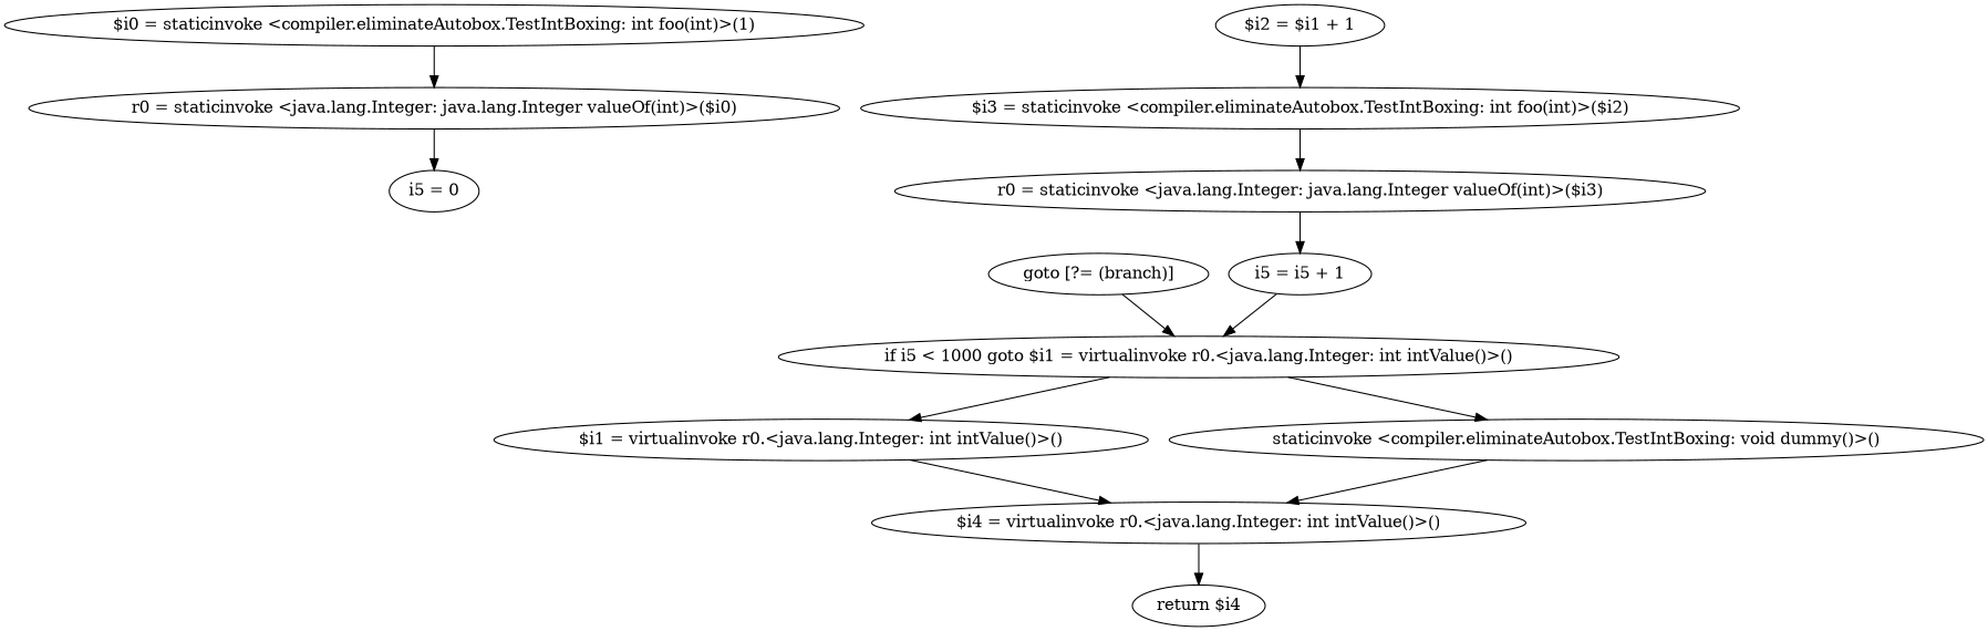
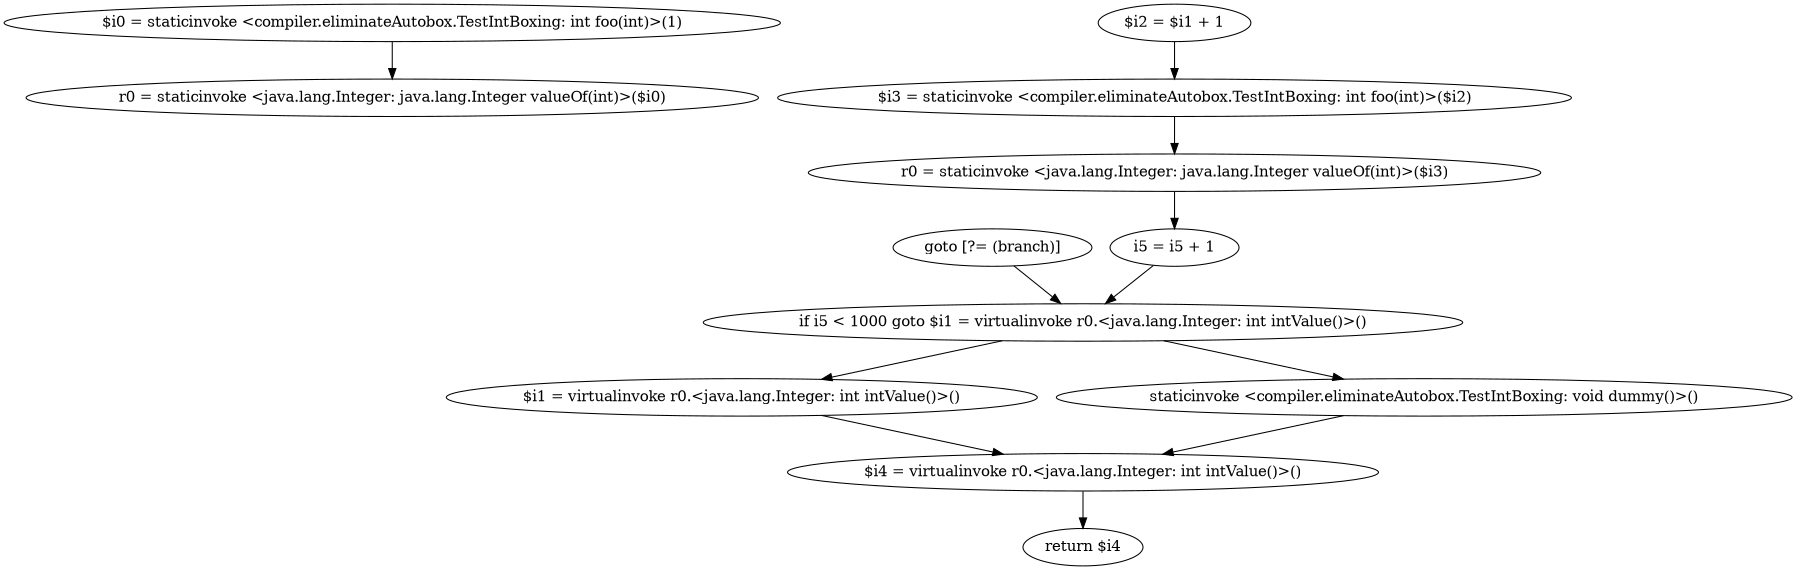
  digraph {
    "$i0 = staticinvoke <compiler.eliminateAutobox.TestIntBoxing: int foo(int)>(1)"
    "r0 = staticinvoke <java.lang.Integer: java.lang.Integer valueOf(int)>($i0)"
-   "i5 = 0"
    "goto [?= (branch)]"
    "if i5 < 1000 goto $i1 = virtualinvoke r0.<java.lang.Integer: int intValue()>()"
    "$i1 = virtualinvoke r0.<java.lang.Integer: int intValue()>()"
    "staticinvoke <compiler.eliminateAutobox.TestIntBoxing: void dummy()>()"
    "$i4 = virtualinvoke r0.<java.lang.Integer: int intValue()>()"
    "$i2 = $i1 + 1"
    "$i3 = staticinvoke <compiler.eliminateAutobox.TestIntBoxing: int foo(int)>($i2)"
    "r0 = staticinvoke <java.lang.Integer: java.lang.Integer valueOf(int)>($i3)"
    "i5 = i5 + 1"
    "return $i4"
    "$i0 = staticinvoke <compiler.eliminateAutobox.TestIntBoxing: int foo(int)>(1)" -> "r0 = staticinvoke <java.lang.Integer: java.lang.Integer valueOf(int)>($i0)"
-   "r0 = staticinvoke <java.lang.Integer: java.lang.Integer valueOf(int)>($i0)" -> "i5 = 0"
    "goto [?= (branch)]" -> "if i5 < 1000 goto $i1 = virtualinvoke r0.<java.lang.Integer: int intValue()>()"
    "if i5 < 1000 goto $i1 = virtualinvoke r0.<java.lang.Integer: int intValue()>()" -> "$i1 = virtualinvoke r0.<java.lang.Integer: int intValue()>()"
    "if i5 < 1000 goto $i1 = virtualinvoke r0.<java.lang.Integer: int intValue()>()" -> "staticinvoke <compiler.eliminateAutobox.TestIntBoxing: void dummy()>()"
    "$i1 = virtualinvoke r0.<java.lang.Integer: int intValue()>()" -> "$i4 = virtualinvoke r0.<java.lang.Integer: int intValue()>()"
    "staticinvoke <compiler.eliminateAutobox.TestIntBoxing: void dummy()>()" -> "$i4 = virtualinvoke r0.<java.lang.Integer: int intValue()>()"
    "$i4 = virtualinvoke r0.<java.lang.Integer: int intValue()>()" -> "return $i4"
    "$i2 = $i1 + 1" -> "$i3 = staticinvoke <compiler.eliminateAutobox.TestIntBoxing: int foo(int)>($i2)"
    "$i3 = staticinvoke <compiler.eliminateAutobox.TestIntBoxing: int foo(int)>($i2)" -> "r0 = staticinvoke <java.lang.Integer: java.lang.Integer valueOf(int)>($i3)"
    "r0 = staticinvoke <java.lang.Integer: java.lang.Integer valueOf(int)>($i3)" -> "i5 = i5 + 1"
    "i5 = i5 + 1" -> "if i5 < 1000 goto $i1 = virtualinvoke r0.<java.lang.Integer: int intValue()>()"
  }
